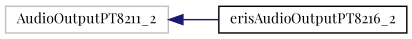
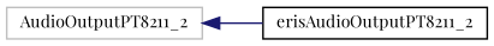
  digraph {
    rankdir=LR
    fontname="Playfair Display"
    node [fillcolor=white fontname="Playfair Display" fontsize=10 shape=record style=filled]
    n1 [color=grey75 height=0.2 label=AudioOutputPT8211_2 width=0.4]
-   n2 [color=black height=0.2 label=erisAudioOutputPT8216_2 width=0.4]
+   n2 [color=black height=0.2 label=erisAudioOutputPT8211_2 width=0.4]
    n1 -> n2 [color=midnightblue dir=back fontname="Playfair Display" fontsize=10 labelfontname=Helvetica labelfontsize=10 style=solid]
  }
